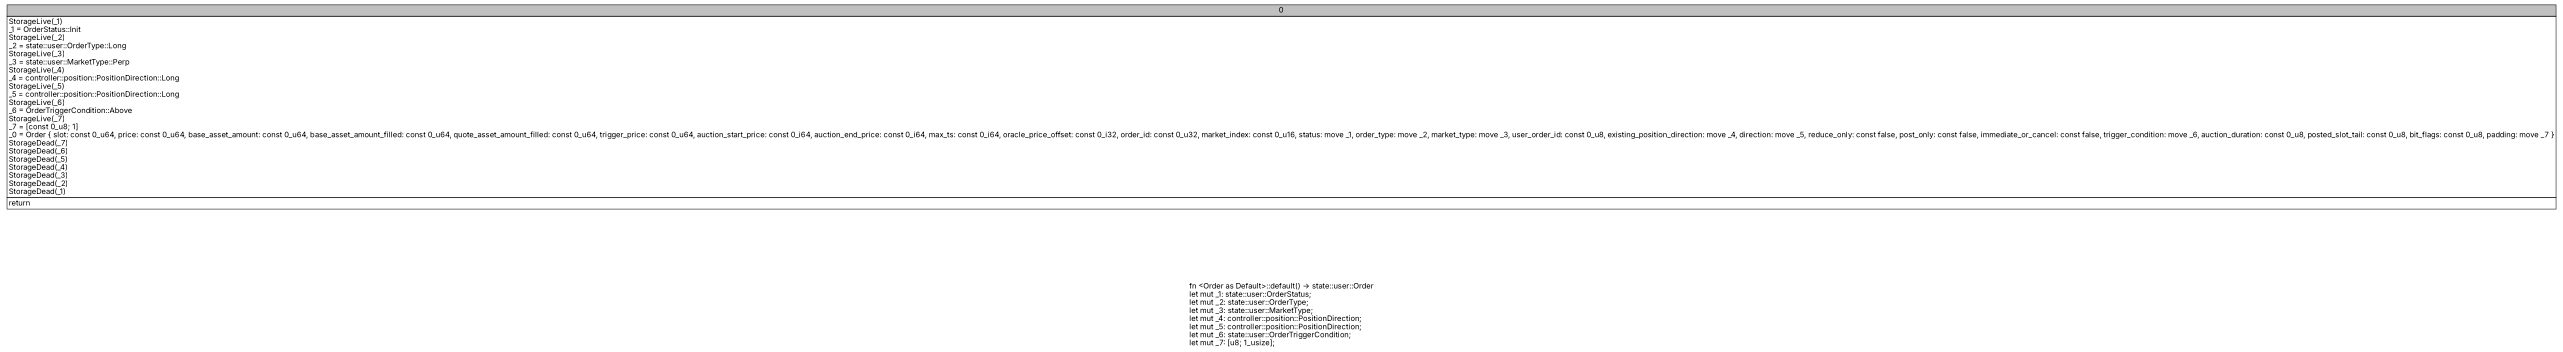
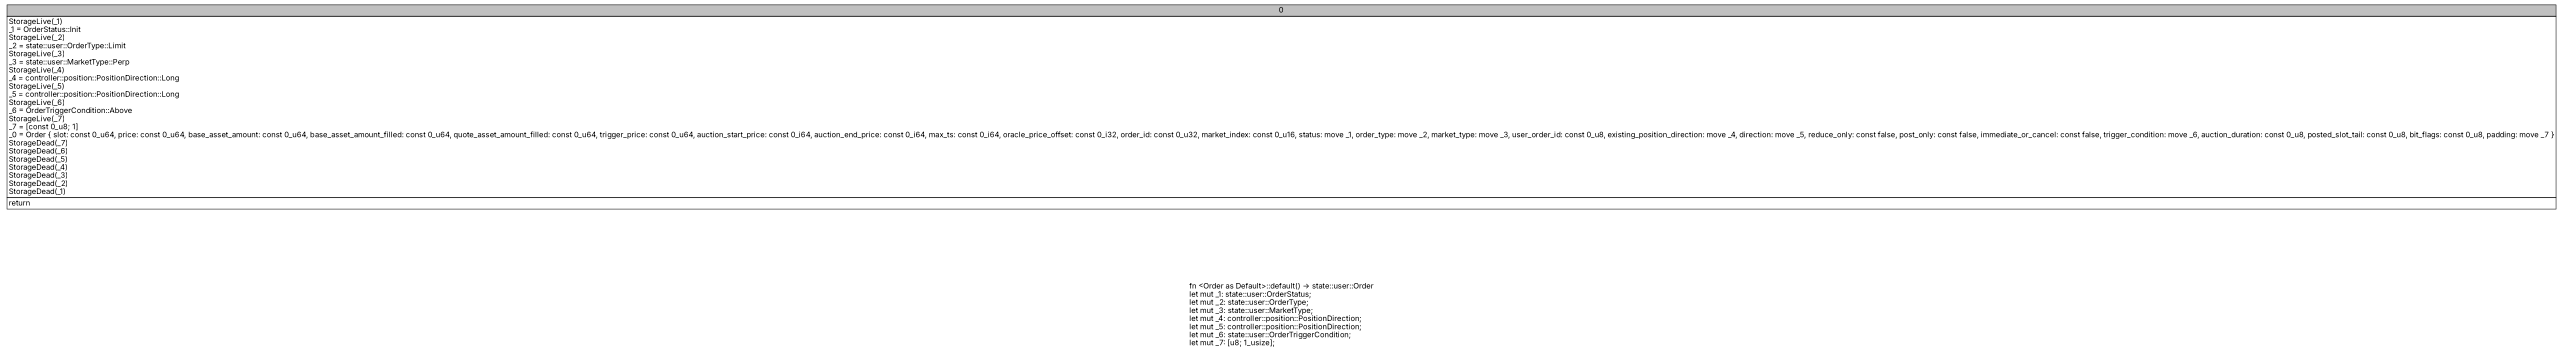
  digraph {
    fontname=Inter
    label=<fn &lt;Order as Default&gt;::default() -&gt; state::user::Order<br align="left"/>let mut _1: state::user::OrderStatus;<br align="left"/>let mut _2: state::user::OrderType;<br align="left"/>let mut _3: state::user::MarketType;<br align="left"/>let mut _4: controller::position::PositionDirection;<br align="left"/>let mut _5: controller::position::PositionDirection;<br align="left"/>let mut _6: state::user::OrderTriggerCondition;<br align="left"/>let mut _7: [u8; 1_usize];<br align="left"/>>
    rankdir=LR
-   n1 [fontname=Inter label=<<table border="0" cellborder="1" cellspacing="0"><tr><td bgcolor="gray" align="center" colspan="1">0</td></tr><tr><td align="left" balign="left">StorageLive(_1)<br/>_1 = OrderStatus::Init<br/>StorageLive(_2)<br/>_2 = state::user::OrderType::Long<br/>StorageLive(_3)<br/>_3 = state::user::MarketType::Perp<br/>StorageLive(_4)<br/>_4 = controller::position::PositionDirection::Long<br/>StorageLive(_5)<br/>_5 = controller::position::PositionDirection::Long<br/>StorageLive(_6)<br/>_6 = OrderTriggerCondition::Above<br/>StorageLive(_7)<br/>_7 = [const 0_u8; 1]<br/>_0 = Order { slot: const 0_u64, price: const 0_u64, base_asset_amount: const 0_u64, base_asset_amount_filled: const 0_u64, quote_asset_amount_filled: const 0_u64, trigger_price: const 0_u64, auction_start_price: const 0_i64, auction_end_price: const 0_i64, max_ts: const 0_i64, oracle_price_offset: const 0_i32, order_id: const 0_u32, market_index: const 0_u16, status: move _1, order_type: move _2, market_type: move _3, user_order_id: const 0_u8, existing_position_direction: move _4, direction: move _5, reduce_only: const false, post_only: const false, immediate_or_cancel: const false, trigger_condition: move _6, auction_duration: const 0_u8, posted_slot_tail: const 0_u8, bit_flags: const 0_u8, padding: move _7 }<br/>StorageDead(_7)<br/>StorageDead(_6)<br/>StorageDead(_5)<br/>StorageDead(_4)<br/>StorageDead(_3)<br/>StorageDead(_2)<br/>StorageDead(_1)<br/></td></tr><tr><td align="left">return</td></tr></table>> shape=none]
+   n1 [fontname=Inter label=<<table border="0" cellborder="1" cellspacing="0"><tr><td bgcolor="gray" align="center" colspan="1">0</td></tr><tr><td align="left" balign="left">StorageLive(_1)<br/>_1 = OrderStatus::Init<br/>StorageLive(_2)<br/>_2 = state::user::OrderType::Limit<br/>StorageLive(_3)<br/>_3 = state::user::MarketType::Perp<br/>StorageLive(_4)<br/>_4 = controller::position::PositionDirection::Long<br/>StorageLive(_5)<br/>_5 = controller::position::PositionDirection::Long<br/>StorageLive(_6)<br/>_6 = OrderTriggerCondition::Above<br/>StorageLive(_7)<br/>_7 = [const 0_u8; 1]<br/>_0 = Order { slot: const 0_u64, price: const 0_u64, base_asset_amount: const 0_u64, base_asset_amount_filled: const 0_u64, quote_asset_amount_filled: const 0_u64, trigger_price: const 0_u64, auction_start_price: const 0_i64, auction_end_price: const 0_i64, max_ts: const 0_i64, oracle_price_offset: const 0_i32, order_id: const 0_u32, market_index: const 0_u16, status: move _1, order_type: move _2, market_type: move _3, user_order_id: const 0_u8, existing_position_direction: move _4, direction: move _5, reduce_only: const false, post_only: const false, immediate_or_cancel: const false, trigger_condition: move _6, auction_duration: const 0_u8, posted_slot_tail: const 0_u8, bit_flags: const 0_u8, padding: move _7 }<br/>StorageDead(_7)<br/>StorageDead(_6)<br/>StorageDead(_5)<br/>StorageDead(_4)<br/>StorageDead(_3)<br/>StorageDead(_2)<br/>StorageDead(_1)<br/></td></tr><tr><td align="left">return</td></tr></table>> shape=none]
  }
